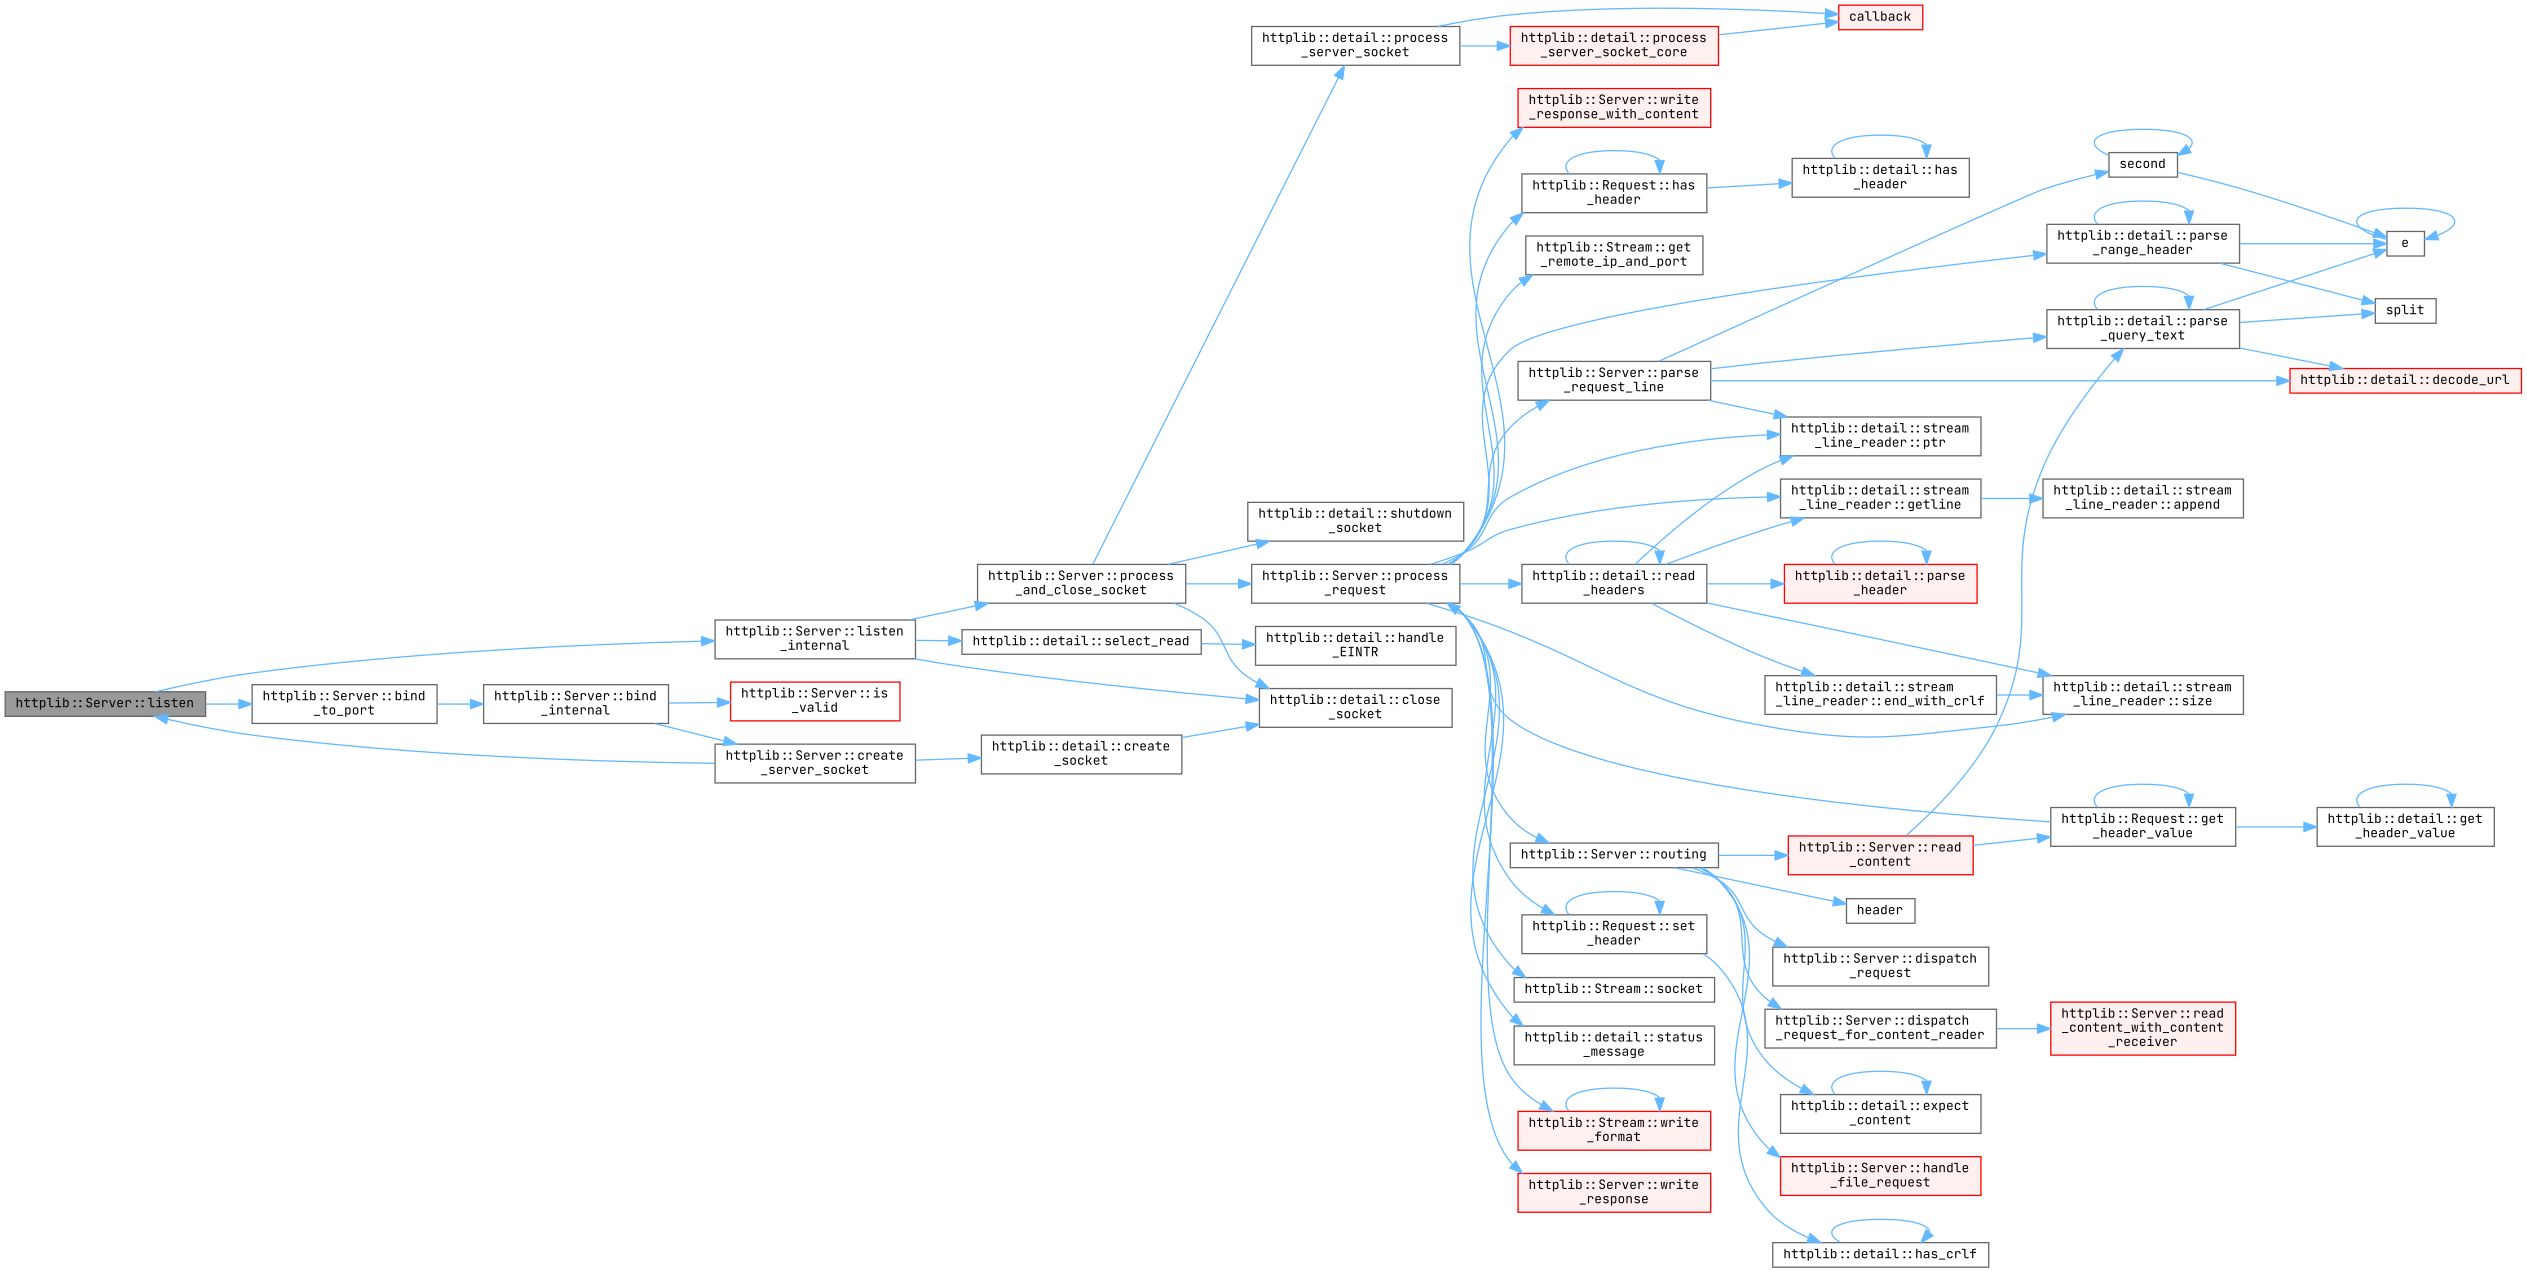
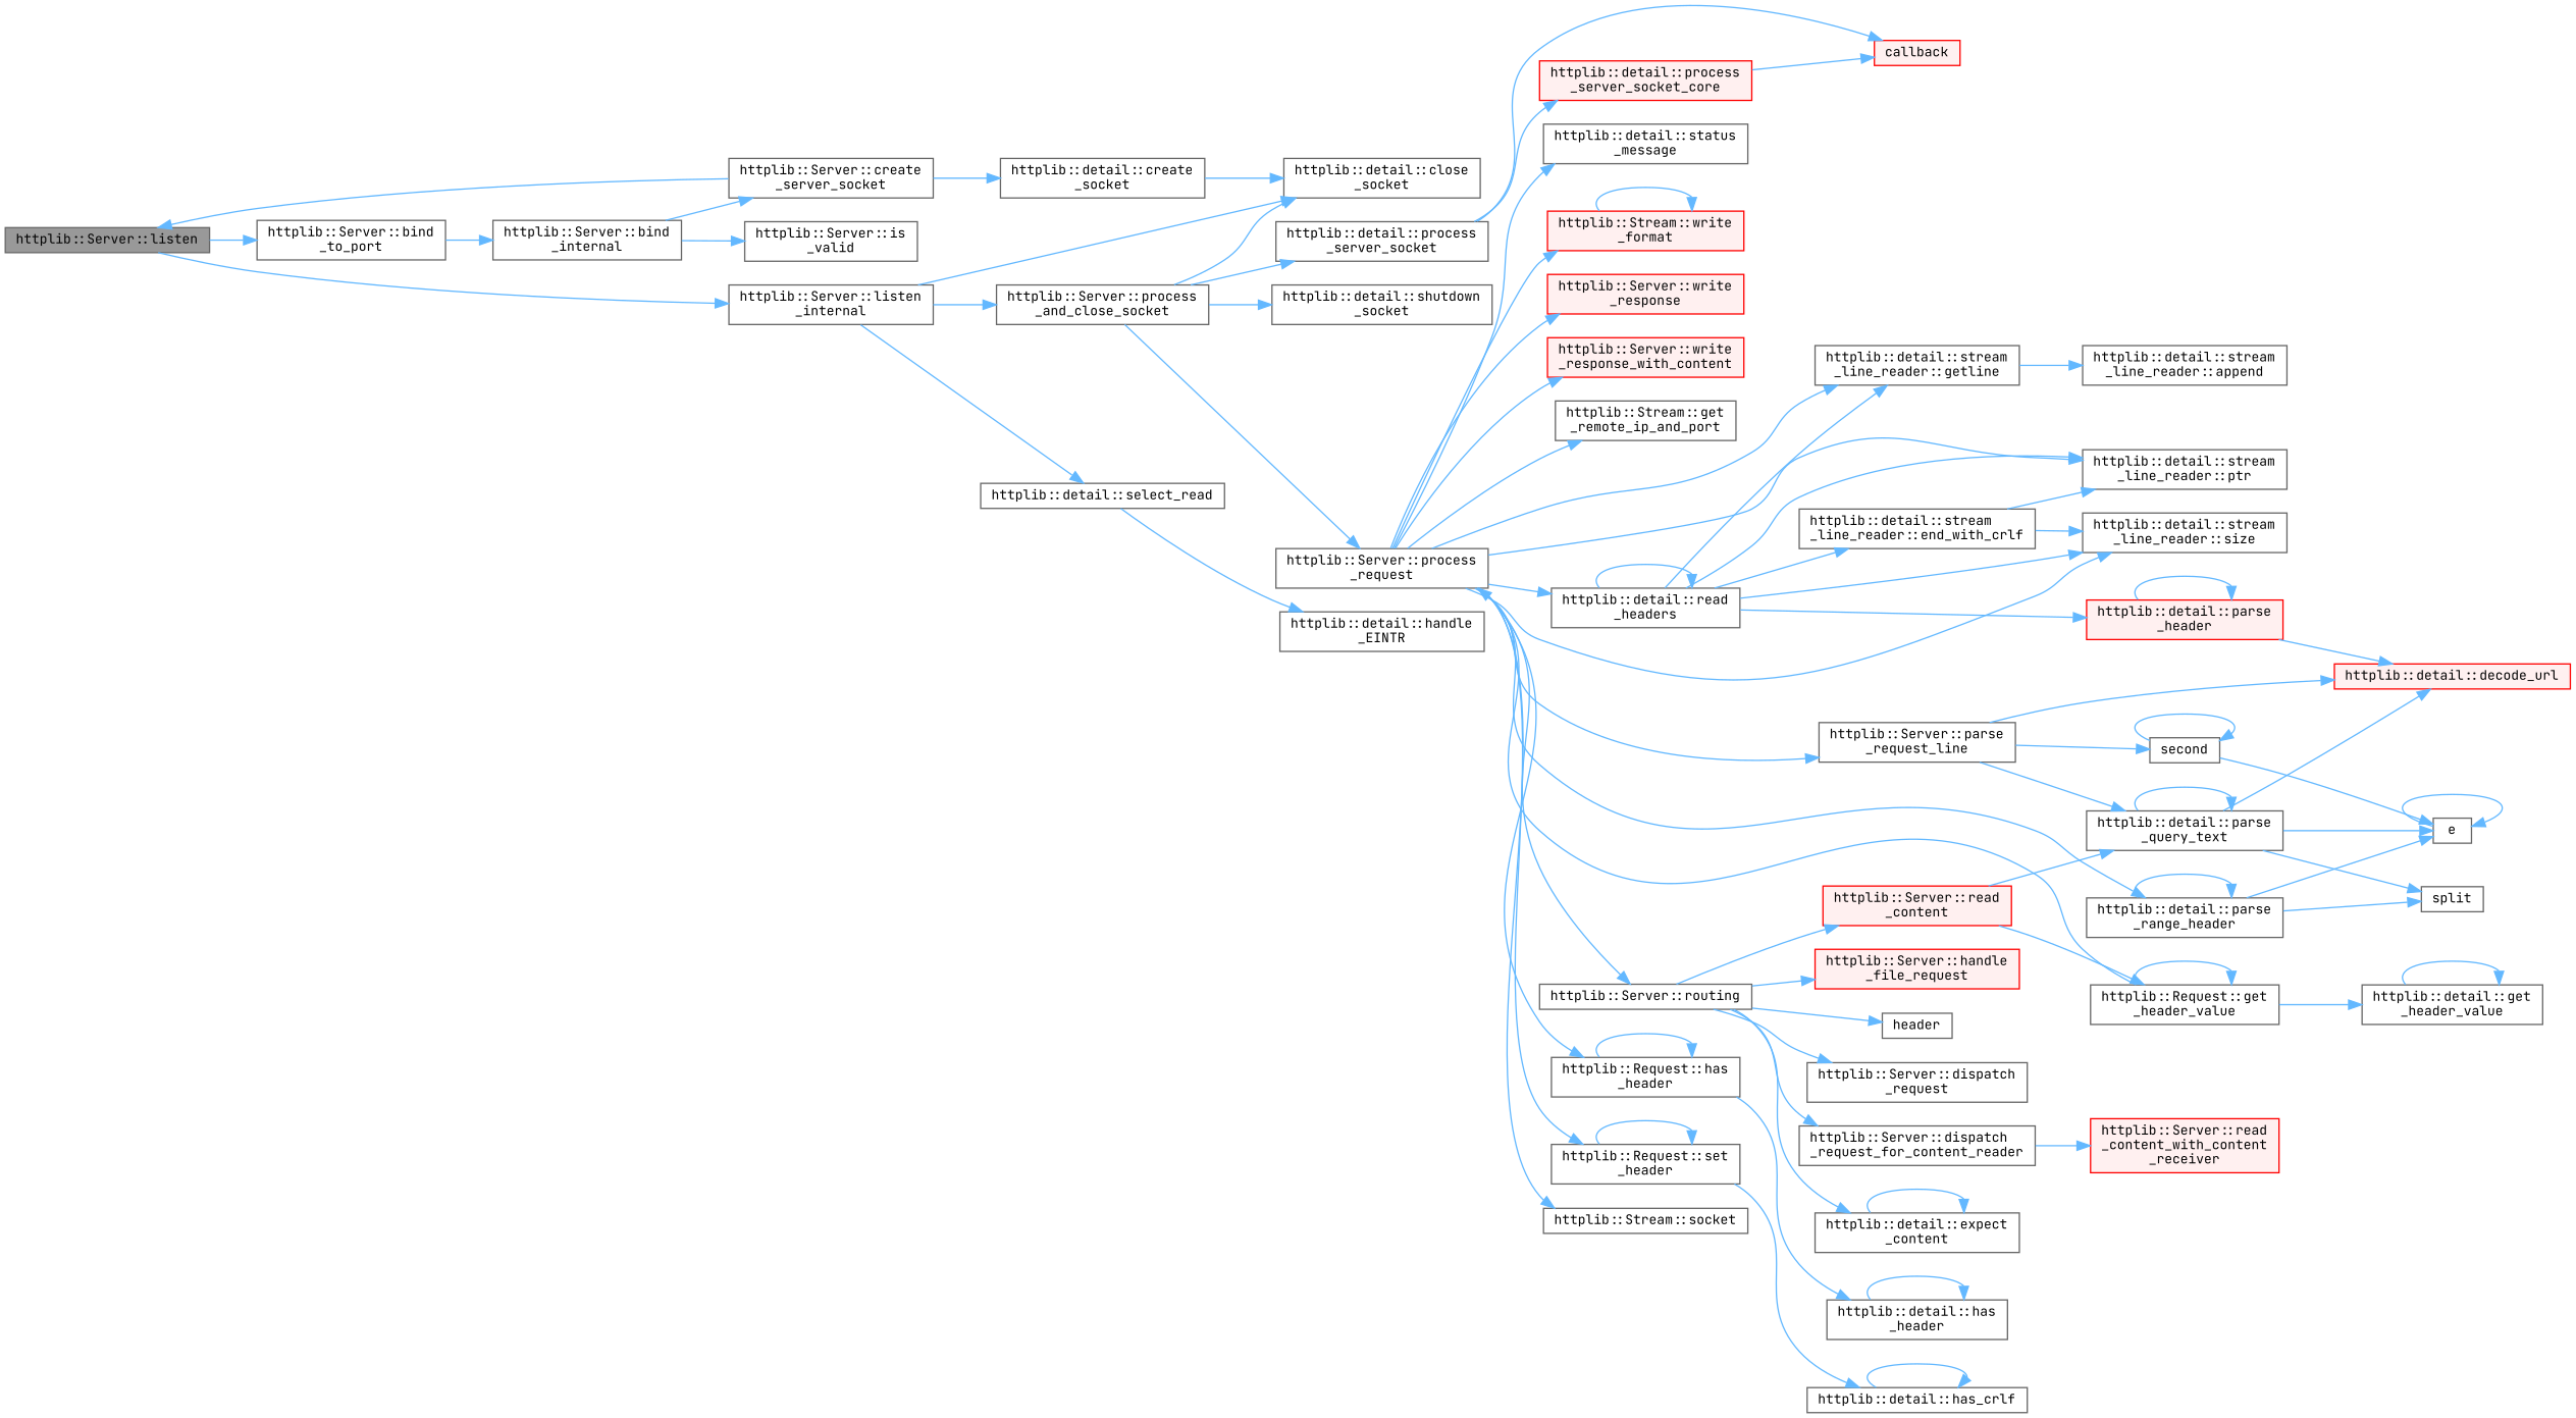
  digraph {
    fontname="JetBrains Mono"
    rankdir=LR
    node [color=grey40 fillcolor=white fontname="JetBrains Mono" fontsize=10 shape=box style=filled]
    edge [color=steelblue1 fontname="JetBrains Mono" fontsize=10 labelfontname=Helvetica labelfontsize=10 style=solid]
    n1 [color=gray40 fillcolor=grey60 fontcolor=black height=0.2 label="httplib::Server::listen" width=0.4]
    n2 [height=0.2 label="httplib::Server::bind\l_to_port" width=0.4]
    n3 [height=0.2 label="httplib::Server::listen\l_internal" width=0.4]
    n4 [height=0.2 label="httplib::Server::bind\l_internal" width=0.4]
    n5 [height=0.2 label="httplib::detail::close\l_socket" width=0.4]
    n6 [height=0.2 label="httplib::Server::process\l_and_close_socket" width=0.4]
    n7 [height=0.2 label="httplib::detail::select_read" width=0.4]
    n8 [height=0.2 label="httplib::Server::create\l_server_socket" width=0.4]
-   n9 [color=red height=0.2 label="httplib::Server::is\l_valid" width=0.4]
+   n9 [height=0.2 label="httplib::Server::is\l_valid" width=0.4]
    n10 [height=0.2 label="httplib::detail::create\l_socket" width=0.4]
    n11 [height=0.2 label="httplib::Server::process\l_request" width=0.4]
    n12 [height=0.2 label="httplib::detail::process\l_server_socket" width=0.4]
    n13 [height=0.2 label="httplib::detail::shutdown\l_socket" width=0.4]
    n14 [height=0.2 label="httplib::detail::handle\l_EINTR" width=0.4]
    n15 [height=0.2 label="httplib::Stream::get\l_remote_ip_and_port" width=0.4]
    n16 [height=0.2 label="httplib::detail::stream\l_line_reader::getline" width=0.4]
    n17 [height=0.2 label="httplib::Request::has\l_header" width=0.4]
    n18 [height=0.2 label="httplib::detail::parse\l_range_header" width=0.4]
    n19 [height=0.2 label="httplib::Server::parse\l_request_line" width=0.4]
    n20 [height=0.2 label="httplib::detail::stream\l_line_reader::ptr" width=0.4]
    n21 [height=0.2 label="httplib::detail::read\l_headers" width=0.4]
    n22 [height=0.2 label="httplib::detail::stream\l_line_reader::size" width=0.4]
    n23 [height=0.2 label="httplib::Server::routing" width=0.4]
    n24 [height=0.2 label="httplib::Request::set\l_header" width=0.4]
    n25 [height=0.2 label="httplib::Stream::socket" width=0.4]
    n26 [height=0.2 label="httplib::detail::status\l_message" width=0.4]
    n27 [color=red fillcolor="#FFF0F0" height=0.2 label="httplib::Stream::write\l_format" width=0.4]
    n28 [color=red fillcolor="#FFF0F0" height=0.2 label="httplib::Server::write\l_response" width=0.4]
    n29 [color=red fillcolor="#FFF0F0" height=0.2 label="httplib::Server::write\l_response_with_content" width=0.4]
    n30 [color=red fillcolor="#FFF0F0" height=0.2 label=callback width=0.4]
    n31 [color=red fillcolor="#FFF0F0" height=0.2 label="httplib::detail::process\l_server_socket_core" width=0.4]
    n32 [height=0.2 label="httplib::Request::get\l_header_value" width=0.4]
    n33 [height=0.2 label="httplib::detail::get\l_header_value" width=0.4]
    n34 [height=0.2 label="httplib::detail::stream\l_line_reader::append" width=0.4]
    n35 [height=0.2 label="httplib::detail::has\l_header" width=0.4]
    n36 [height=0.2 label=e width=0.4]
    n37 [height=0.2 label=split width=0.4]
    n38 [color=red fillcolor="#FFF0F0" height=0.2 label="httplib::detail::decode_url" width=0.4]
    n39 [height=0.2 label="httplib::detail::parse\l_query_text" width=0.4]
    n40 [height=0.2 label=second width=0.4]
    n41 [height=0.2 label="httplib::detail::stream\l_line_reader::end_with_crlf" width=0.4]
    n42 [color=red fillcolor="#FFF0F0" height=0.2 label="httplib::detail::parse\l_header" width=0.4]
    n43 [height=0.2 label="httplib::Server::dispatch\l_request" width=0.4]
    n44 [height=0.2 label="httplib::Server::dispatch\l_request_for_content_reader" width=0.4]
    n45 [height=0.2 label="httplib::detail::expect\l_content" width=0.4]
    n46 [color=red fillcolor="#FFF0F0" height=0.2 label="httplib::Server::handle\l_file_request" width=0.4]
    n47 [height=0.2 label=header width=0.4]
    n48 [color=red fillcolor="#FFF0F0" height=0.2 label="httplib::Server::read\l_content" width=0.4]
    n49 [height=0.2 label="httplib::detail::has_crlf" width=0.4]
    n50 [color=red fillcolor="#FFF0F0" height=0.2 label="httplib::Server::read\l_content_with_content\l_receiver" width=0.4]
    n1 -> n2
    n1 -> n3
    n2 -> n4
    n3 -> n5
    n3 -> n6
    n3 -> n7
    n4 -> n8
    n4 -> n9
    n6 -> n5
    n6 -> n11
    n6 -> n12
    n6 -> n13
    n7 -> n14
    n8 -> n1
    n8 -> n10
    n10 -> n5
    n11 -> n15
    n11 -> n16
    n11 -> n17
    n11 -> n18
    n11 -> n19
    n11 -> n20
    n11 -> n21
    n11 -> n22
    n11 -> n23
    n11 -> n24
    n11 -> n25
    n11 -> n26
    n11 -> n27
    n11 -> n28
    n11 -> n29
    n12 -> n30
    n12 -> n31
    n16 -> n34
    n17 -> n17
    n17 -> n35
    n18 -> n18
    n18 -> n36
    n18 -> n37
    n19 -> n38
    n19 -> n39
    n19 -> n40
    n21 -> n16
    n21 -> n20
    n21 -> n21
    n21 -> n22
    n21 -> n41
    n21 -> n42
    n23 -> n43
    n23 -> n44
    n23 -> n45
    n23 -> n46
    n23 -> n47
    n23 -> n48
    n24 -> n24
    n24 -> n49
    n27 -> n27
    n31 -> n30
    n32 -> n11
    n32 -> n32
    n32 -> n33
    n33 -> n33
    n35 -> n35
    n36 -> n36
    n39 -> n36
    n39 -> n37
    n39 -> n38
    n39 -> n39
    n40 -> n36
    n40 -> n40
-   n19 -> n20
+   n41 -> n20
    n41 -> n22
+   n42 -> n38
    n42 -> n42
    n44 -> n50
    n45 -> n45
    n48 -> n32
    n48 -> n39
    n49 -> n49
  }
